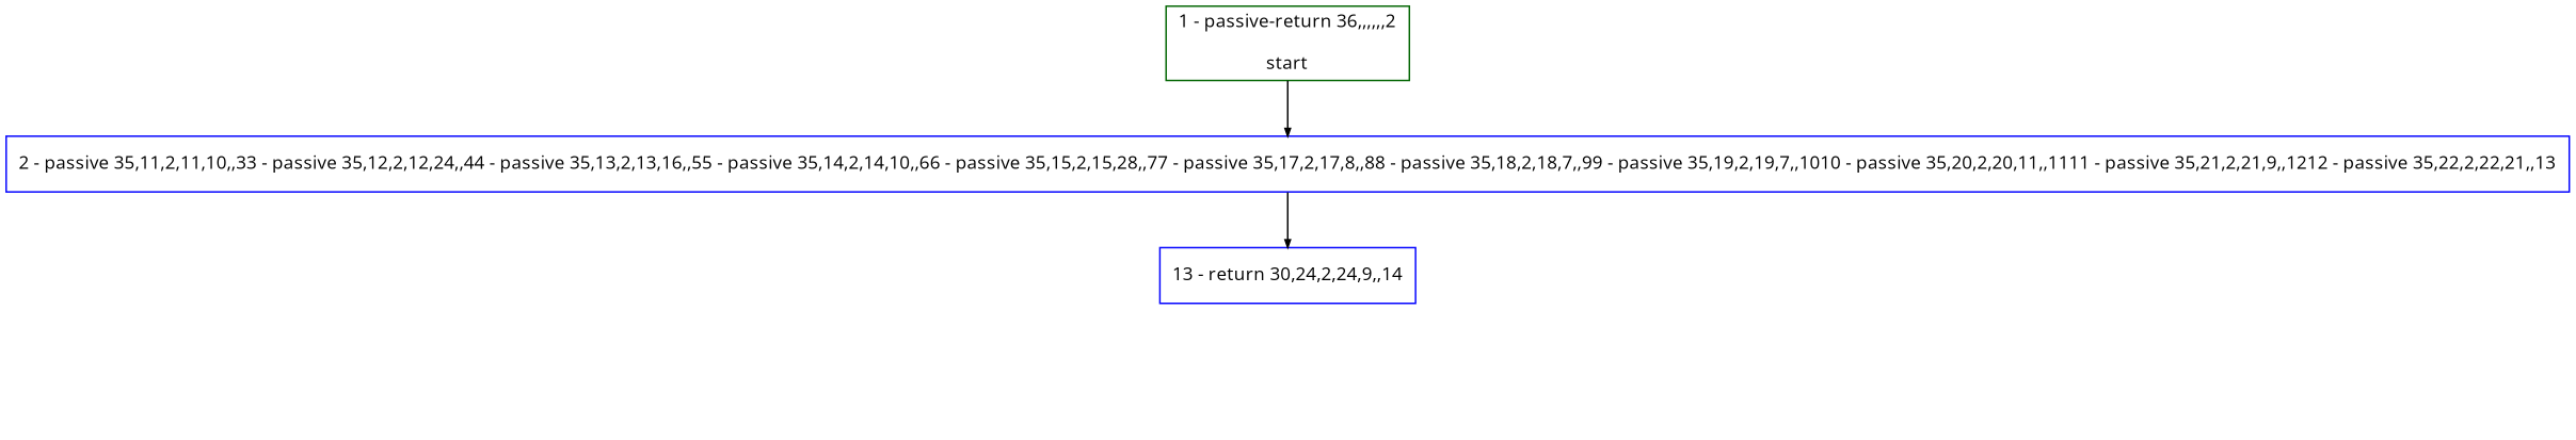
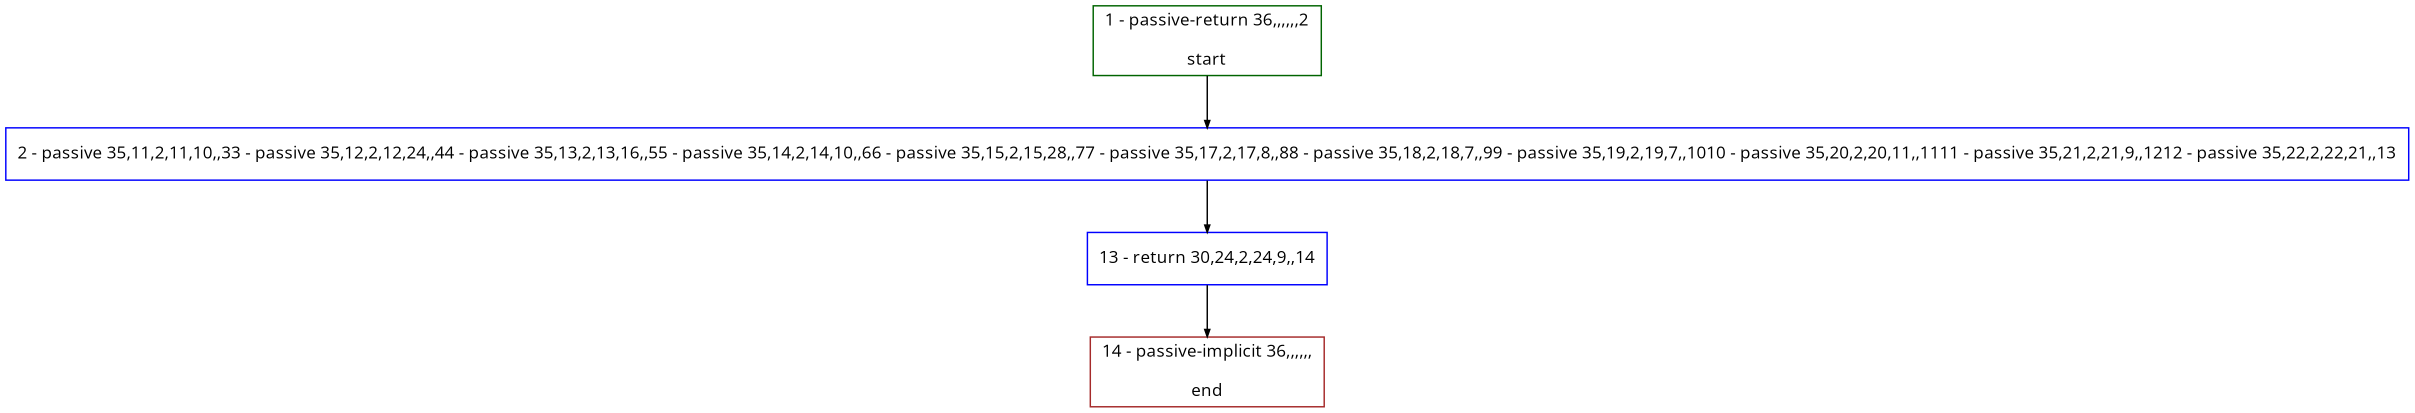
  digraph {
    bgcolor=white
    compound=true
    fillcolor="#FFFFCC"
    fontname="Open Sans"
    fontsize=12
    pack=true
    packmode=clust
    style="rounded,filled"
    node [color="#0000ff" compound=true fillcolor="#ffffff" fixedsize=false fontname="Open Sans" fontsize=12 node_initialized=no shape=box style=filled]
    edge [arrowhead=normal arrowsize=0.5 arrowtail=none color="#000000" compound=true dir=forward fontcolor=black fontname="Open Sans" fontsize=12]
    n1 [label="2 - passive 35,11,2,11,10,,33 - passive 35,12,2,12,24,,44 - passive 35,13,2,13,16,,55 - passive 35,14,2,14,10,,66 - passive 35,15,2,15,28,,77 - passive 35,17,2,17,8,,88 - passive 35,18,2,18,7,,99 - passive 35,19,2,19,7,,1010 - passive 35,20,2,20,11,,1111 - passive 35,21,2,21,9,,1212 - passive 35,22,2,22,21,,13"]
    n2 [label="13 - return 30,24,2,24,9,,14"]
+   n3 [color="#a52a2a" label="14 - passive-implicit 36,,,,,,\n\nend"]
    n4 [color="#006400" label="1 - passive-return 36,,,,,,2\n\nstart"]
    n1 -> n2
+   n2 -> n3
    n4 -> n1
  }
